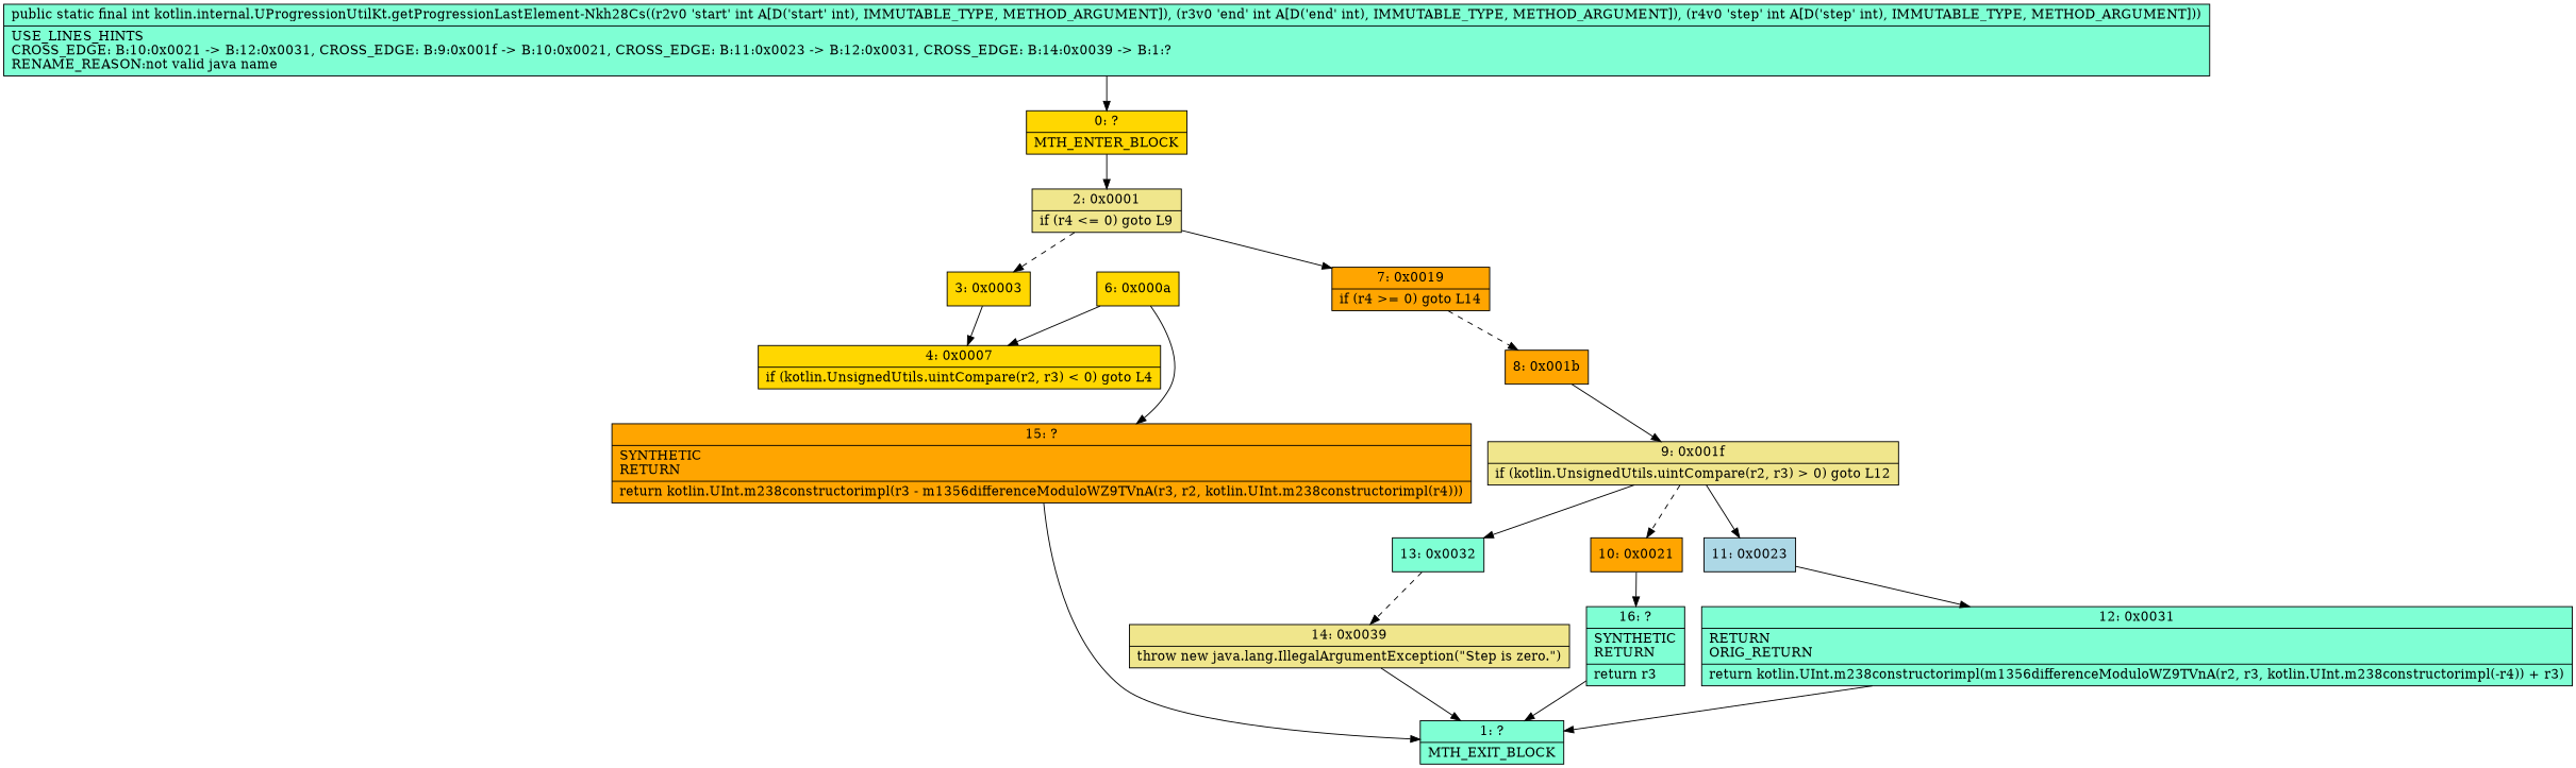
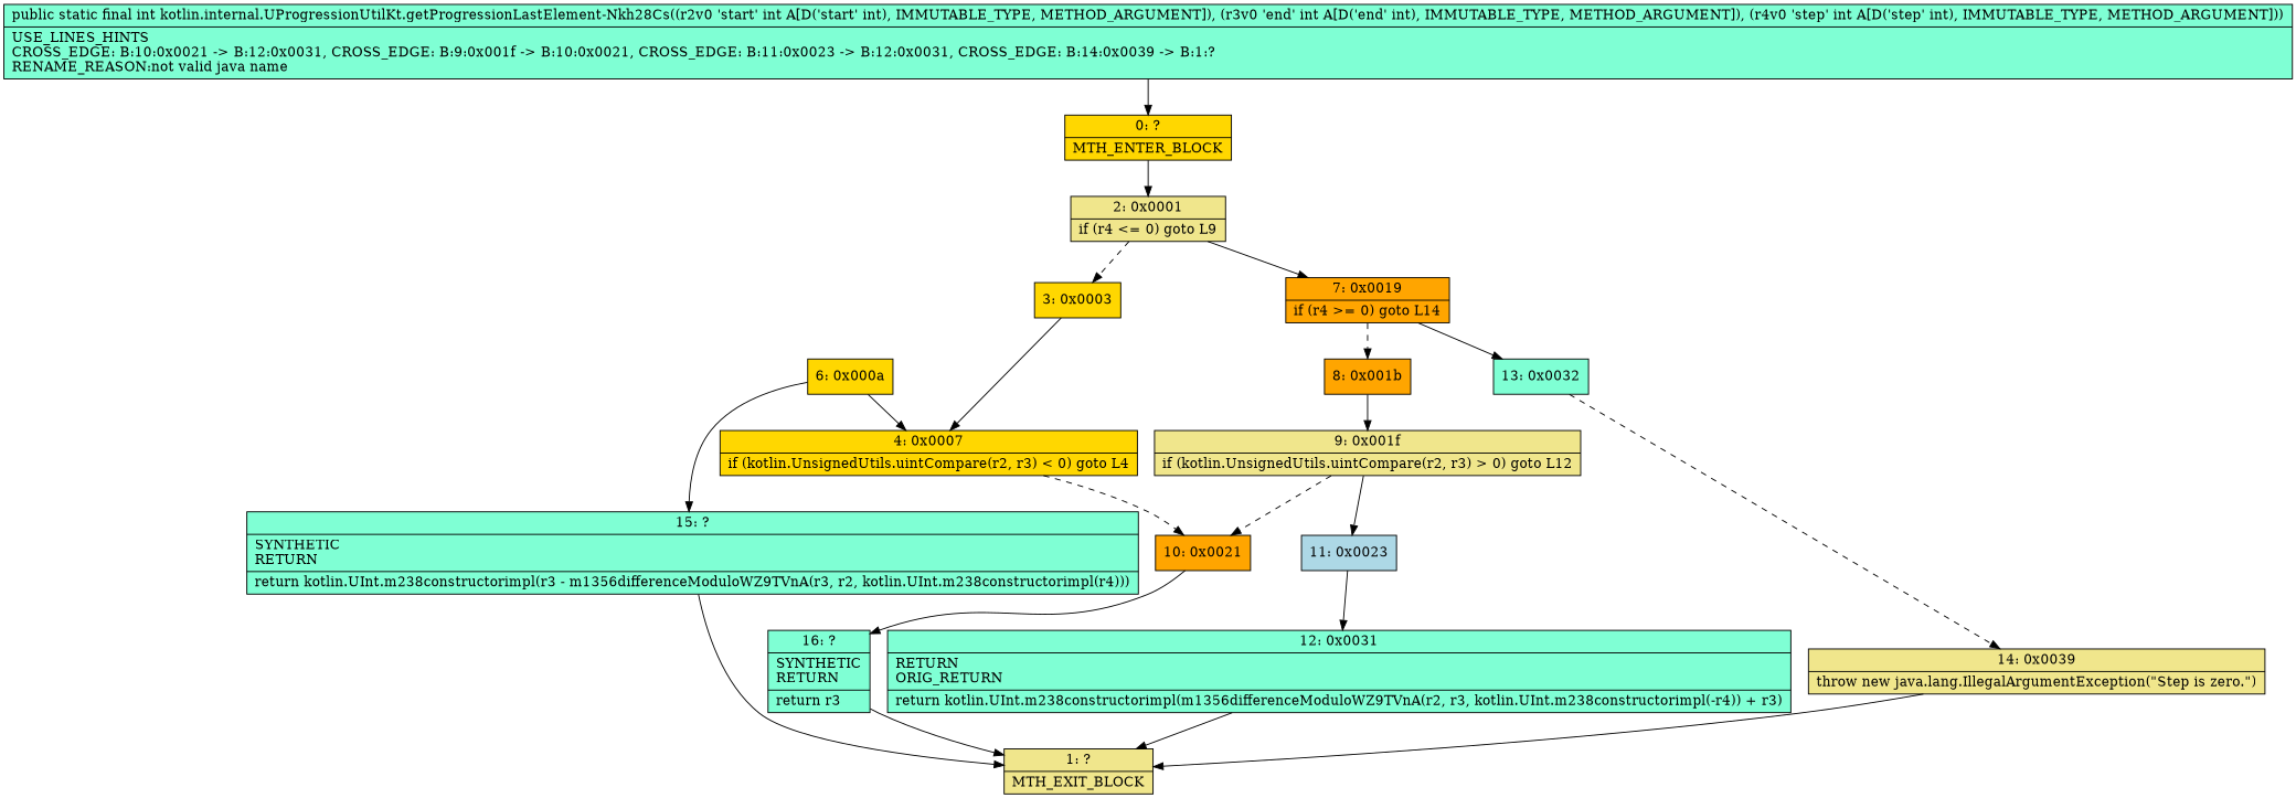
  digraph {
    node [fillcolor=aquamarine shape=record style=filled]
    n1 [fillcolor=gold label="{0\:\ ?|MTH_ENTER_BLOCK\l}"]
    n2 [fillcolor=khaki label="{2\:\ 0x0001|if (r4 \<= 0) goto L9\l}"]
    n3 [fillcolor=gold label="{3\:\ 0x0003}"]
    n4 [fillcolor=orange label="{7\:\ 0x0019|if (r4 \>= 0) goto L14\l}"]
    n5 [fillcolor=gold label="{4\:\ 0x0007|if (kotlin.UnsignedUtils.uintCompare(r2, r3) \< 0) goto L4\l}"]
    n6 [fillcolor=orange label="{8\:\ 0x001b}"]
    n7 [label="{13\:\ 0x0032}"]
    n8 [fillcolor=orange label="{10\:\ 0x0021}"]
    n9 [fillcolor=gold label="{6\:\ 0x000a}"]
-   n10 [fillcolor=orange label="{15\:\ ?|SYNTHETIC\lRETURN\l|return kotlin.UInt.m238constructorimpl(r3 \- m1356differenceModuloWZ9TVnA(r3, r2, kotlin.UInt.m238constructorimpl(r4)))\l}"]
+   n10 [label="{15\:\ ?|SYNTHETIC\lRETURN\l|return kotlin.UInt.m238constructorimpl(r3 \- m1356differenceModuloWZ9TVnA(r3, r2, kotlin.UInt.m238constructorimpl(r4)))\l}"]
    n11 [label="{16\:\ ?|SYNTHETIC\lRETURN\l|return r3\l}"]
-   n12 [label="{1\:\ ?|MTH_EXIT_BLOCK\l}"]
+   n12 [fillcolor=khaki label="{1\:\ ?|MTH_EXIT_BLOCK\l}"]
    n13 [fillcolor=khaki label="{9\:\ 0x001f|if (kotlin.UnsignedUtils.uintCompare(r2, r3) \> 0) goto L12\l}"]
    n14 [fillcolor=khaki label="{14\:\ 0x0039|throw new java.lang.IllegalArgumentException(\"Step is zero.\")\l}"]
    n15 [fillcolor=lightblue label="{11\:\ 0x0023}"]
    n16 [label="{12\:\ 0x0031|RETURN\lORIG_RETURN\l|return kotlin.UInt.m238constructorimpl(m1356differenceModuloWZ9TVnA(r2, r3, kotlin.UInt.m238constructorimpl(\-r4)) + r3)\l}"]
    n17 [label="{public static final int kotlin.internal.UProgressionUtilKt.getProgressionLastElement\-Nkh28Cs((r2v0 'start' int A[D('start' int), IMMUTABLE_TYPE, METHOD_ARGUMENT]), (r3v0 'end' int A[D('end' int), IMMUTABLE_TYPE, METHOD_ARGUMENT]), (r4v0 'step' int A[D('step' int), IMMUTABLE_TYPE, METHOD_ARGUMENT]))  | USE_LINES_HINTS\lCROSS_EDGE: B:10:0x0021 \-\> B:12:0x0031, CROSS_EDGE: B:9:0x001f \-\> B:10:0x0021, CROSS_EDGE: B:11:0x0023 \-\> B:12:0x0031, CROSS_EDGE: B:14:0x0039 \-\> B:1:?\lRENAME_REASON:not valid java name\l}"]
    n1 -> n2
    n2 -> n3 [style=dashed]
    n2 -> n4
    n3 -> n5
    n4 -> n6 [style=dashed]
-   n13 -> n7
+   n4 -> n7
+   n5 -> n8 [style=dashed]
    n6 -> n13
    n7 -> n14 [style=dashed]
    n8 -> n11
    n9 -> n5
    n9 -> n10
    n10 -> n12
    n11 -> n12
    n13 -> n8 [style=dashed]
    n13 -> n15
    n14 -> n12
    n15 -> n16
    n16 -> n12
    n17 -> n1
  }
